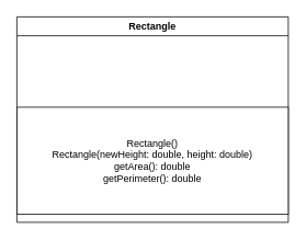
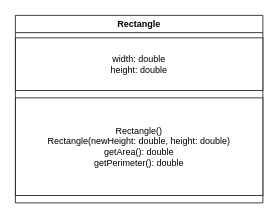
  <mxCell id="0" />
  <mxCell id="1" parent="0" />
  <mxCell id="2" value="Rectangle" style="swimlane;whiteSpace=wrap;html=1;startSize=23;" vertex="1" parent="1"><mxGeometry x="20" y="20" width="330" height="250" as="geometry"><mxRectangle x="340" y="70" width="140" height="30" as="alternateBounds" /></mxGeometry></mxCell>
+ <mxCell id="3" value="width: double&lt;br&gt;height: double" style="whiteSpace=wrap;html=1;" vertex="1" parent="2"><mxGeometry y="30" width="330" height="70" as="geometry" /></mxCell>
  <mxCell id="4" value="Rectangle()&lt;br&gt;Rectangle(newHeight: double, height: double)&lt;br&gt;getArea(): double&lt;br&gt;getPerimeter(): double" style="whiteSpace=wrap;html=1;" vertex="1" parent="2"><mxGeometry y="110" width="330" height="130" as="geometry" /></mxCell>
